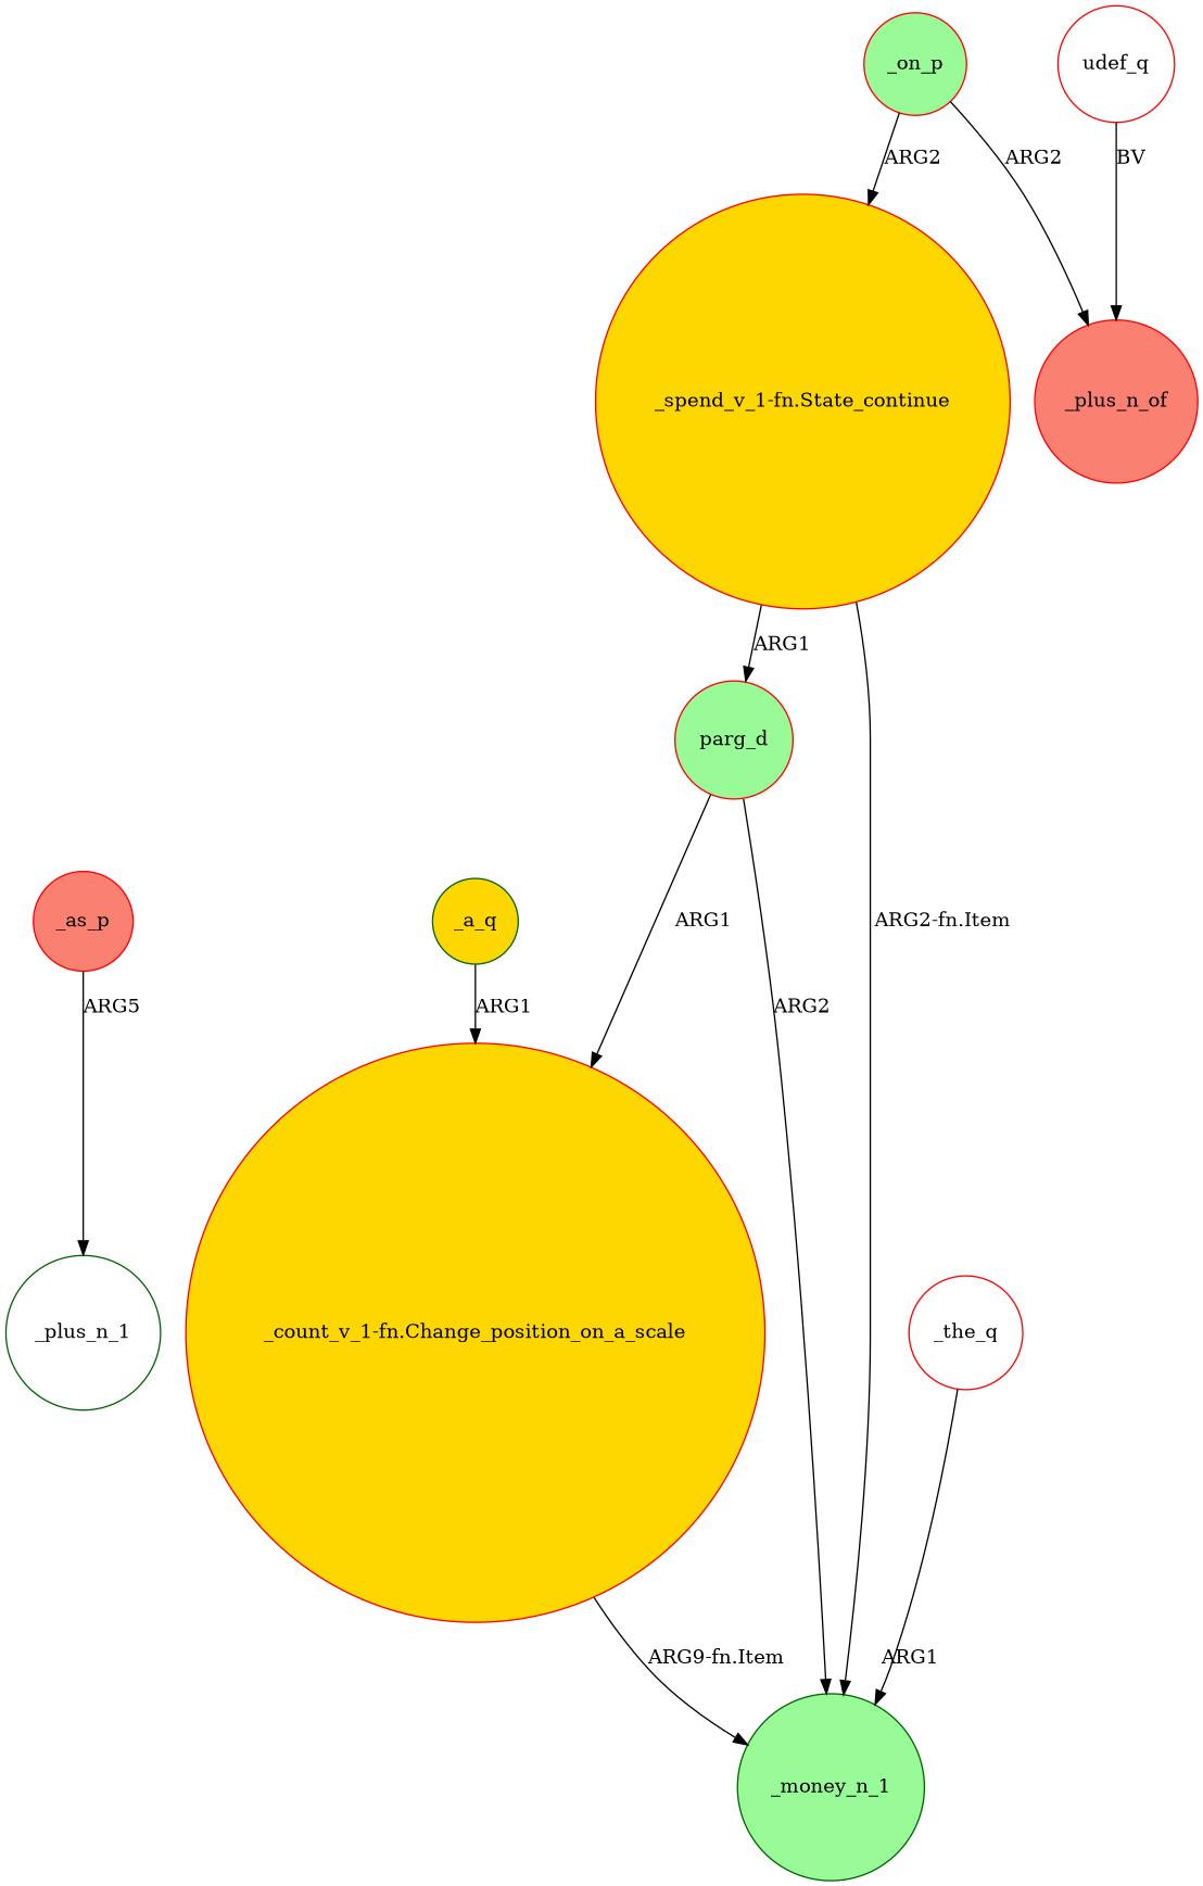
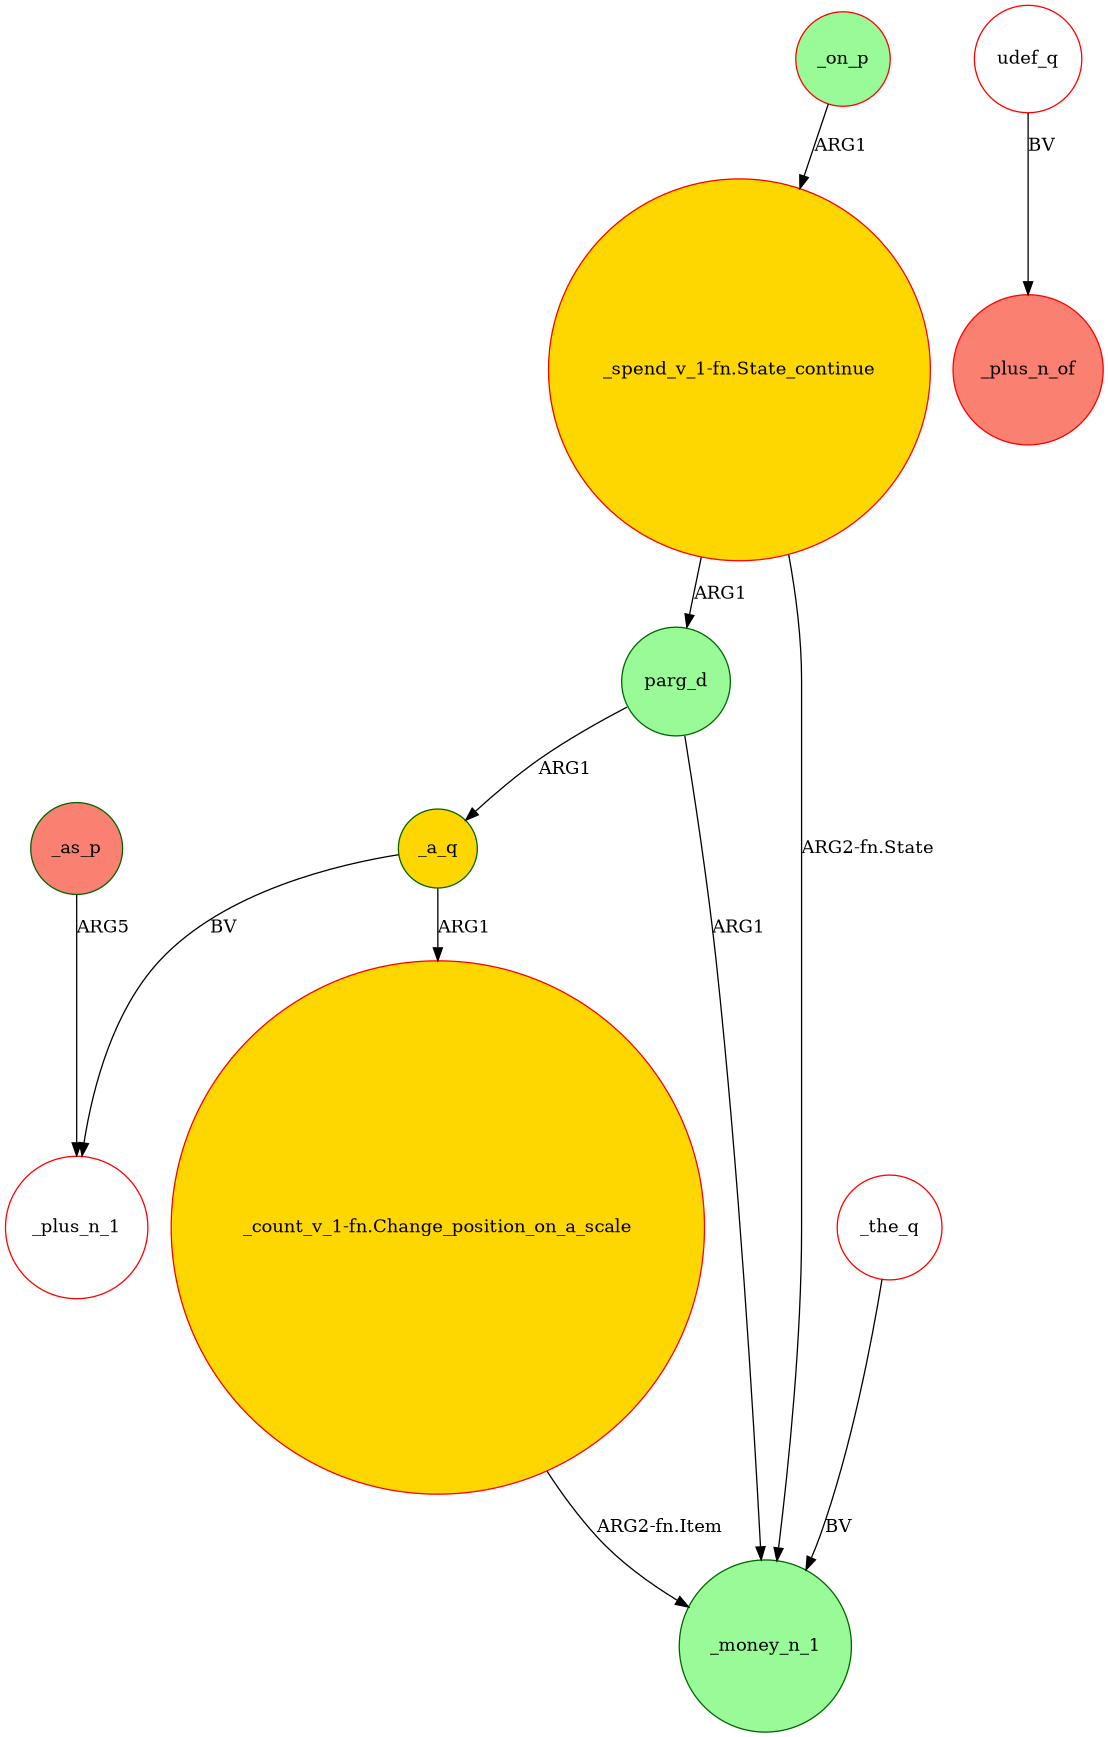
  digraph {
    node [color=red fillcolor=palegreen shape=circle style=filled]
-   parg_d
+   parg_d [color=darkgreen]
    _money_n_1 [color=darkgreen]
    "_count_v_1-fn.Change_position_on_a_scale" [fillcolor=gold]
    "_spend_v_1-fn.State_continue" [fillcolor=gold]
    _on_p
    n6 [fillcolor=salmon label=_plus_n_of]
    _a_q [color=darkgreen fillcolor=gold]
-   _plus_n_1 [color=darkgreen fillcolor=white]
+   _plus_n_1 [fillcolor=white]
    _the_q [fillcolor=white]
-   _as_p [fillcolor=salmon]
+   _as_p [color=darkgreen fillcolor=salmon]
    udef_q [fillcolor=white]
-   parg_d -> _money_n_1 [label=ARG2]
-   parg_d -> "_count_v_1-fn.Change_position_on_a_scale" [label=ARG1]
-   "_count_v_1-fn.Change_position_on_a_scale" -> _money_n_1 [label="ARG9-fn.Item"]
+   parg_d -> _money_n_1 [label=ARG1]
+   parg_d -> _a_q [label=ARG1]
+   "_count_v_1-fn.Change_position_on_a_scale" -> _money_n_1 [label="ARG2-fn.Item"]
    "_spend_v_1-fn.State_continue" -> parg_d [label=ARG1]
-   "_spend_v_1-fn.State_continue" -> _money_n_1 [label="ARG2-fn.Item"]
-   _on_p -> "_spend_v_1-fn.State_continue" [label=ARG2]
-   _on_p -> n6 [label=ARG2]
+   "_spend_v_1-fn.State_continue" -> _money_n_1 [label="ARG2-fn.State"]
+   _on_p -> "_spend_v_1-fn.State_continue" [label=ARG1]
    _a_q -> "_count_v_1-fn.Change_position_on_a_scale" [label=ARG1]
-   _the_q -> _money_n_1 [label=ARG1]
+   _a_q -> _plus_n_1 [label=BV]
+   _the_q -> _money_n_1 [label=BV]
    _as_p -> _plus_n_1 [label=ARG5]
    udef_q -> n6 [label=BV]
  }
